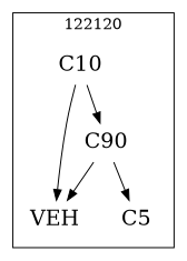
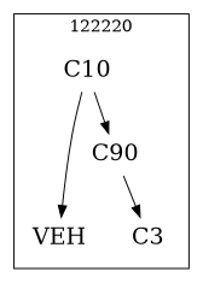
  strict digraph {
    node [fontsize=20 shape=plaintext]
    n1 [label=VEH]
-   n2 [label=C5]
+   n2 [label=C3]
    n3 [label=C10]
    n4 [label=C90]
    subgraph cluster_1 {
-     label=122120
+     label=122220
      labeldoc=t
      n1
      n2
      n3
      n4
    }
    n3 -> n1
    n3 -> n4
-   n4 -> n1
    n4 -> n2
  }
